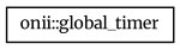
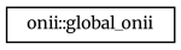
  digraph {
    rankdir=LR
    fontname=Merriweather
-   n1 [color=black fillcolor=white fontname=Merriweather fontsize=10 height=0.2 label="onii::global_timer" shape=record style=filled width=0.4]
+   n1 [color=black fillcolor=white fontname=Merriweather fontsize=10 height=0.2 label="onii::global_onii" shape=record style=filled width=0.4]
  }
